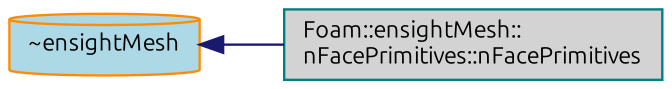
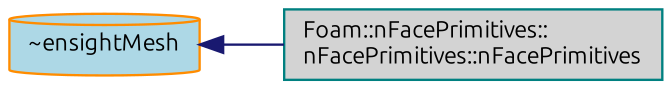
  digraph {
    rankdir=LR
    fontname=Ubuntu
    node [fontname=Ubuntu fontsize=10 style=filled]
    n1 [color=darkorange fillcolor=lightblue fontcolor=black height=0.2 label="~ensightMesh" shape=cylinder width=0.4]
-   n2 [color=teal height=0.2 label="Foam::ensightMesh::\lnFacePrimitives::nFacePrimitives" shape=box width=0.4 fillcolor=lightgrey]
+   n2 [color=teal height=0.2 label="Foam::nFacePrimitives::\lnFacePrimitives::nFacePrimitives" shape=box width=0.4 fillcolor=lightgrey]
    n1 -> n2 [color=midnightblue dir=back fontname=Ubuntu fontsize=10 labelfontname=FreeSans labelfontsize=10 style=solid]
  }
